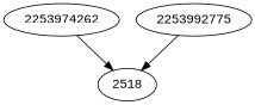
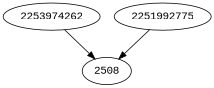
  strict digraph {
    fontname="Liberation Mono"
    node [fontname="Liberation Mono"]
    edge [fontname="Liberation Mono"]
    2253974262
-   2518
-   2253992775
+   2518 [label=2508]
+   2253992775 [label=2251992775]
    2253974262 -> 2518
    2253992775 -> 2518
  }
